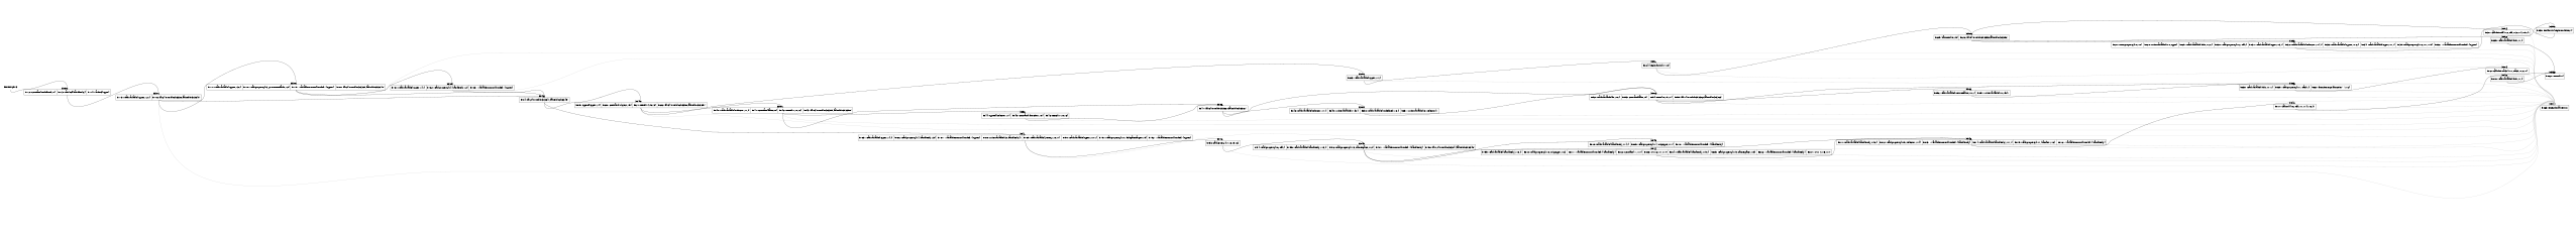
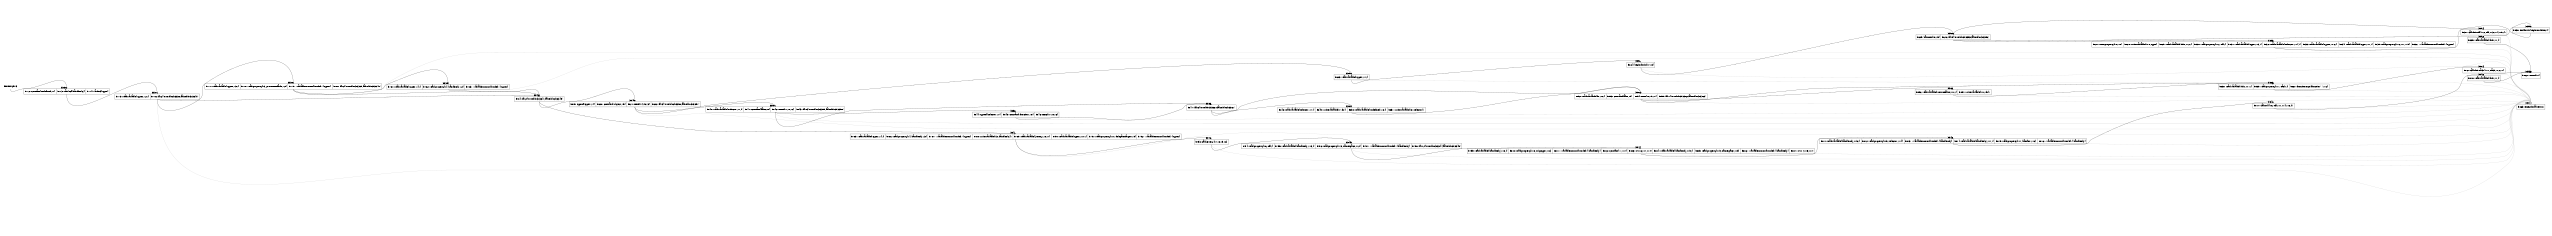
  digraph {
    rankdir=LR
    node [shape=record]
    edge [headport=n tailport=s]
    n1 [label=BB_entry513 shape=none]
    n2 [label="{9772: constant[undefined,v1]|9773: vardecl['handleObj']|9774: vardecl['type']}"]
    n3 [label="{9775: read-variable['types',v2,-]|9776: if[v2](true-block:3338,false-block:3340)}"]
    n4 [label="{9784: if[v2](true-block:3341,false-block:3349)}"]
    n5 [label="{9777: read-variable['types',v3,-]|9778: read-property[v3,'preventDefault',v2]|9779: \<variable-non-null-undef\>['types']|9780: if[v2](true-block:3339,false-block:3340)}"]
    n6 [label="{9863: exceptional-return}"]
    n7 [label="{9785: read-variable['types',v4,-]|9786: read-property[v4,'handleObj',v3]|9787: \<variable-non-null-undef\>['types']|9788: write-variable[v3,'handleObj']*|9789: read-variable['jQuery',v8,v7]|9790: read-variable['types',v10,-]|9791: read-property[v10,'delegateTarget',v9]|9792: \<variable-non-null-undef\>['types']}"]
    n8 [label="{9819: typeof['types',v4]|9820: constant[\"object\",v5]|9821: ===[v4,v5,v3]|9822: if[v3](true-block:3350,false-block:3357)}"]
    n9 [label="{9781: read-variable['types',v4,-]|9782: read-property[v4,'handleObj',v2]|9783: \<variable-non-null-undef\>['types']}"]
    n10 [label="{9793: call-jQuery [v7,v8,v9,v6]}"]
    n11 [label="{9823: read-variable['types',v7,-]}"]
    n12 [label="{9840: read-variable['selector',v7,-]|9841: constant[false,v8]|9842: ===[v7,v8,v6]|9843: if[v6](true-block:3359,false-block:3358)}"]
    n13 [label="{9794: read-property[v6,'off',-]|9795: read-variable['handleObj',v13,-]|9796: read-property[v13,'namespace',v12]|9797: \<variable-non-null-undef\>['handleObj']|9798: if[v12](true-block:3344,false-block:3345)}"]
    n14 [label="{9824: begin-for-in[v7,v8]}"]
    n15 [label="{9847: if[v6](true-block:3360,false-block:3361)}"]
    n16 [label="{9844: typeof['selector',v7]|9845: constant[\"function\",v8]|9846: ===[v7,v8,v6]}"]
    n17 [label="{9799: read-variable['handleObj',v18,-]|9800: read-property[v18,'origType',v16]|9801: \<variable-non-null-undef\>['handleObj']|9802: constant[\".\",v17]|9803: +[v16,v17,v14]|9804: read-variable['handleObj',v19,-]|9805: read-property[v19,'namespace',v15]|9806: \<variable-non-null-undef\>['handleObj']|9807: +[v14,v15,v11]}"]
-   n18 [label="{9808: read-variable['handleObj',v14,-]|9809: read-property[v14,'origType',v11]|9810: \<variable-non-null-undef\>['handleObj']}"]
    n19 [label="{9811: read-variable['handleObj',v15,-]|9812: read-property[v15,'selector',v14]|9813: \<variable-non-null-undef\>['handleObj']|9814: read-variable['handleObj',v17,-]|9815: read-property[v17,'handler',v16]|9816: \<variable-non-null-undef\>['handleObj']}"]
    n20 [label="{9817: call-null [v6,'off',v11,v14,v16,-]*}"]
    n21 [label="{9818: read-variable['this',v1,-]}"]
    n22 [label="{9862: return[v1]}"]
    n23 [label="{9825: has-next[v8,v9]|9826: if[v9](true-block:3353,false-block:3356)}"]
    n24 [label="{9848: read-variable['selector',v7,-]|9849: write-variable[v7,'fn']*|9850: read-variable['undefined',v8,-]|9851: write-variable[v8,'selector']*}"]
    n25 [label="{9852: read-variable['fn',v8,-]|9853: constant[false,v9]|9854: ===[v8,v9,v7]|9855: if[v7](true-block:3362,false-block:3363)}"]
    n26 [label="{9827: next-property[v8,v10]|9828: write-variable[v10,'type']|9829: read-variable['this',v12,-]|9830: read-property[v12,'off',-]|9831: read-variable['type',v13,-]|9832: read-variable['selector',v14,-]|9833: read-variable['types',v16,-]|9834: read-variable['type',v17,-]|9835: read-property[v16,v17,v15]|9836: \<variable-non-null-undef\>['types']}"]
    n27 [label="{9839: read-variable['this',v1,-]}"]
    n28 [label="{9837: call-this.off [v12,'off',v13,v14,v15,-]*}"]
    n29 [label="{9838: end-for-in(begin-node:9824)}"]
    n30 [label="{9856: read-variable['returnFalse',v10,-]|9857: write-variable[v10,'fn']*}"]
    n31 [label="{9858: read-variable['this',v11,-]|9859: read-property[v11,'each',-]|9860: function-expr[function ( ),v12]}"]
    n32 [label="{9861: call-this.each [v11,'each',v12,v1]}"]
    n1 -> n2 [headlabel="    3336"]
    n2 -> n3 [headlabel="      3337"]
    n3 -> n4 [headlabel="      3340"]
    n3 -> n5 [headlabel="      3338"]
    n3 -> n6 [color=gray headlabel="      3366"]
    n4 -> n7 [headlabel="      3341"]
    n4 -> n8 [headlabel="      3349"]
    n5 -> n4
    n5 -> n6 [color=gray]
    n5 -> n9 [headlabel="      3339"]
    n7 -> n6 [color=gray]
    n7 -> n10 [headlabel="      3342"]
    n8 -> n6 [color=gray]
    n8 -> n11 [headlabel="      3350"]
    n8 -> n12 [headlabel="      3357"]
    n9 -> n4
    n9 -> n6 [color=gray]
    n10 -> n6 [color=gray]
    n10 -> n13 [headlabel="      3343"]
    n11 -> n6 [color=gray]
    n11 -> n14 [headlabel="      3351"]
    n12 -> n6 [color=gray]
    n12 -> n15 [headlabel="      3359"]
    n12 -> n16 [headlabel="      3358"]
    n13 -> n6 [color=gray]
    n13 -> n17 [headlabel="      3344"]
-   n13 -> n18 [headlabel="      3345"]
    n14 -> n6 [color=gray]
    n14 -> n23 [headlabel="      3352"]
    n15 -> n24 [headlabel="      3360"]
    n15 -> n25 [headlabel="      3361"]
    n16 -> n6 [color=gray]
    n16 -> n15
    n17 -> n6 [color=gray]
    n17 -> n19 [headlabel="      3346"]
-   n18 -> n6 [color=gray]
-   n18 -> n19
    n19 -> n6 [color=gray]
    n19 -> n20 [headlabel="      3347"]
    n20 -> n6 [color=gray]
    n20 -> n21 [headlabel="      3348"]
    n21 -> n6 [color=gray]
    n21 -> n22 [headlabel="      3365"]
    n23 -> n26 [headlabel="      3353"]
    n23 -> n27 [headlabel="      3356"]
    n24 -> n6 [color=gray]
    n24 -> n25
    n25 -> n6 [color=gray]
    n25 -> n30 [headlabel="      3362"]
    n25 -> n31 [headlabel="      3363"]
    n26 -> n6 [color=gray]
    n26 -> n28 [headlabel="      3354"]
    n27 -> n6 [color=gray]
    n27 -> n22
    n28 -> n6 [color=gray]
    n28 -> n29 [headlabel="      3355"]
    n29 -> n23
    n30 -> n6 [color=gray]
    n30 -> n31
    n31 -> n6 [color=gray]
    n31 -> n32 [headlabel="      3364"]
    n32 -> n6 [color=gray]
    n32 -> n22
  }
